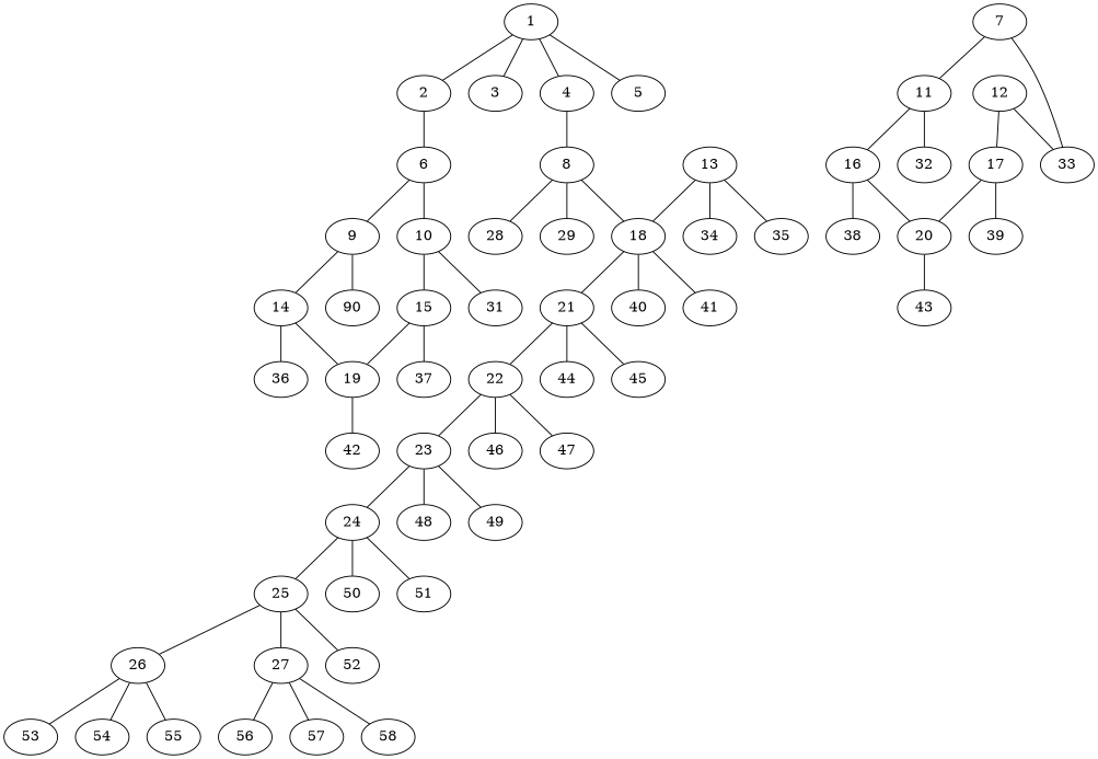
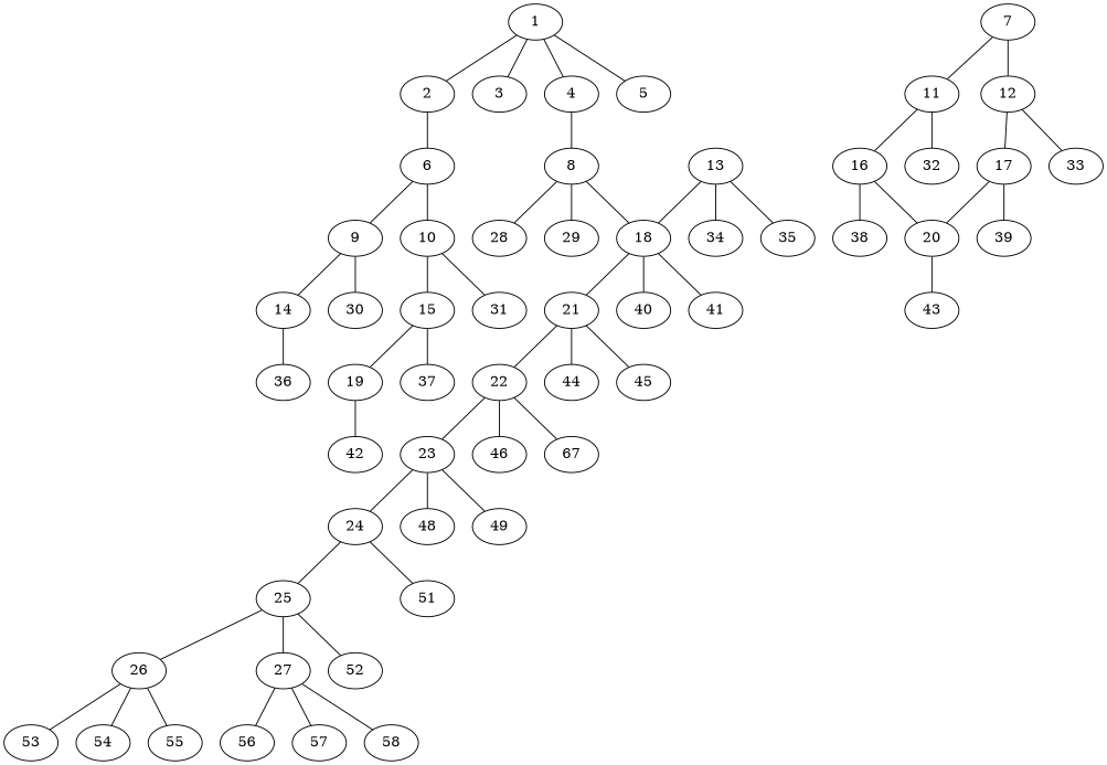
  graph {
    fontname="DejaVu Serif"
    node [chem=H fontname="DejaVu Serif"]
    edge [fontname="DejaVu Serif" valence=1]
    1 [chem=P]
    2 [chem=O]
    3 [chem=O]
    4 [chem=O]
    5 [chem=O]
    6 [chem=C]
    8 [chem=C]
    9 [chem=C]
    10 [chem=C]
    7 [chem=C]
    11 [chem=C]
    12 [chem=C]
    28
    29
    18 [chem=C]
    14 [chem=C]
-   30 [label=90]
+   30
    15 [chem=C]
    31
    16 [chem=C]
    32
    17 [chem=C]
    33
    13 [chem=C]
    34
    35
    19 [chem=C]
    36
    37
    20 [chem=C]
    38
    39
    21 [chem=C]
    40
    41
    42
    43
    22 [chem=C]
    44
    45
    23 [chem=C]
    46
-   47
+   47 [label=67]
    24 [chem=C]
    48
    49
    25 [chem=C]
-   50
    51
    26 [chem=C]
    27 [chem=C]
    52
    53
    54
    55
    56
    57
    58
    1 -- 2
    1 -- 3
    1 -- 4
    1 -- 5 [valence=2]
    2 -- 6
    4 -- 8
    6 -- 9 [valence=2]
    6 -- 10
    8 -- 28
    8 -- 29
    8 -- 18
    9 -- 14
    9 -- 30
    10 -- 15 [valence=2]
    10 -- 31
    7 -- 11
-   7 -- 33 [valence=2]
+   7 -- 12 [valence=2]
    11 -- 16 [valence=2]
    11 -- 32
    12 -- 17
    12 -- 33
    18 -- 21
    18 -- 40
    18 -- 41
-   14 -- 19 [valence=2]
    14 -- 36
    15 -- 19
    15 -- 37
    16 -- 20
    16 -- 38
    17 -- 20 [valence=2]
    17 -- 39
    13 -- 18
    13 -- 34
    13 -- 35
    19 -- 42
    20 -- 43
    21 -- 22
    21 -- 44
    21 -- 45
    22 -- 23
    22 -- 46
    22 -- 47
    23 -- 24
    23 -- 48
    23 -- 49
    24 -- 25
-   24 -- 50
    24 -- 51
    25 -- 26
    25 -- 27
    25 -- 52
    26 -- 53
    26 -- 54
    26 -- 55
    27 -- 56
    27 -- 57
    27 -- 58
  }
